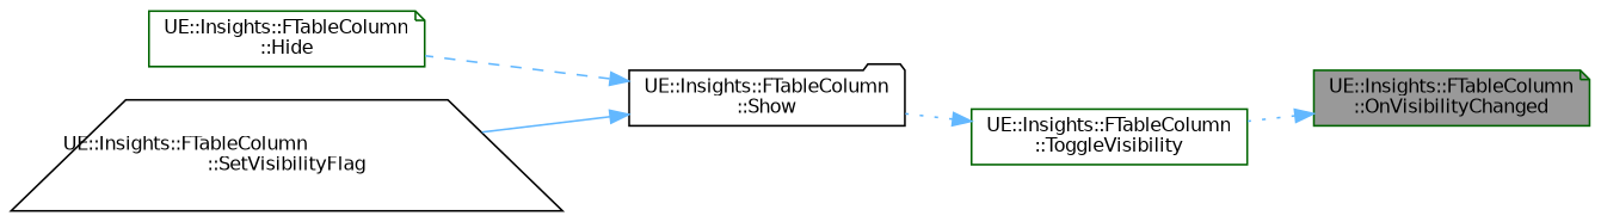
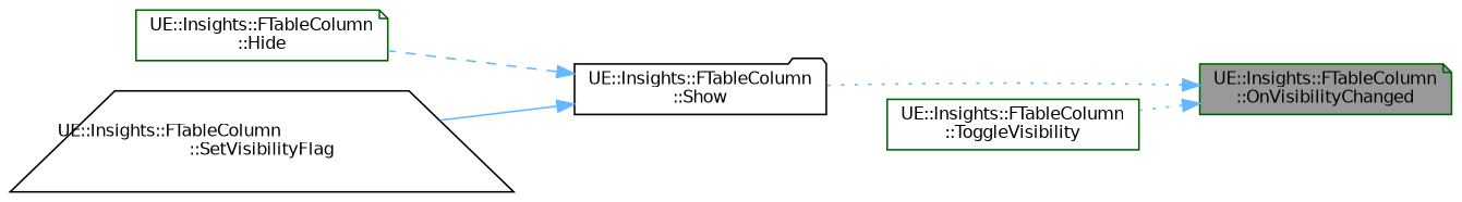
  digraph {
    rankdir=RL
    node [color=darkgreen fillcolor=white fontname=Helvetica fontsize=10 shape=note style=filled]
    edge [color=steelblue1 dir=back fontname=Helvetica fontsize=10 labelfontname=Helvetica labelfontsize=10 style=dotted]
    n1 [fillcolor=grey60 fontcolor=black height=0.2 label="UE::Insights::FTableColumn\l::OnVisibilityChanged" width=0.4]
    n2 [color=black height=0.2 label="UE::Insights::FTableColumn\l::Show" shape=folder width=0.4]
    n3 [height=0.2 label="UE::Insights::FTableColumn\l::ToggleVisibility" shape=box width=0.4]
    n4 [height=0.2 label="UE::Insights::FTableColumn\l::Hide" width=0.4]
    n5 [color=black height=0.2 label="UE::Insights::FTableColumn\l::SetVisibilityFlag" shape=trapezium width=0.4]
-   n3 -> n2
+   n1 -> n2
    n1 -> n3
    n2 -> n4 [style=dashed]
    n2 -> n5 [style=solid]
  }
